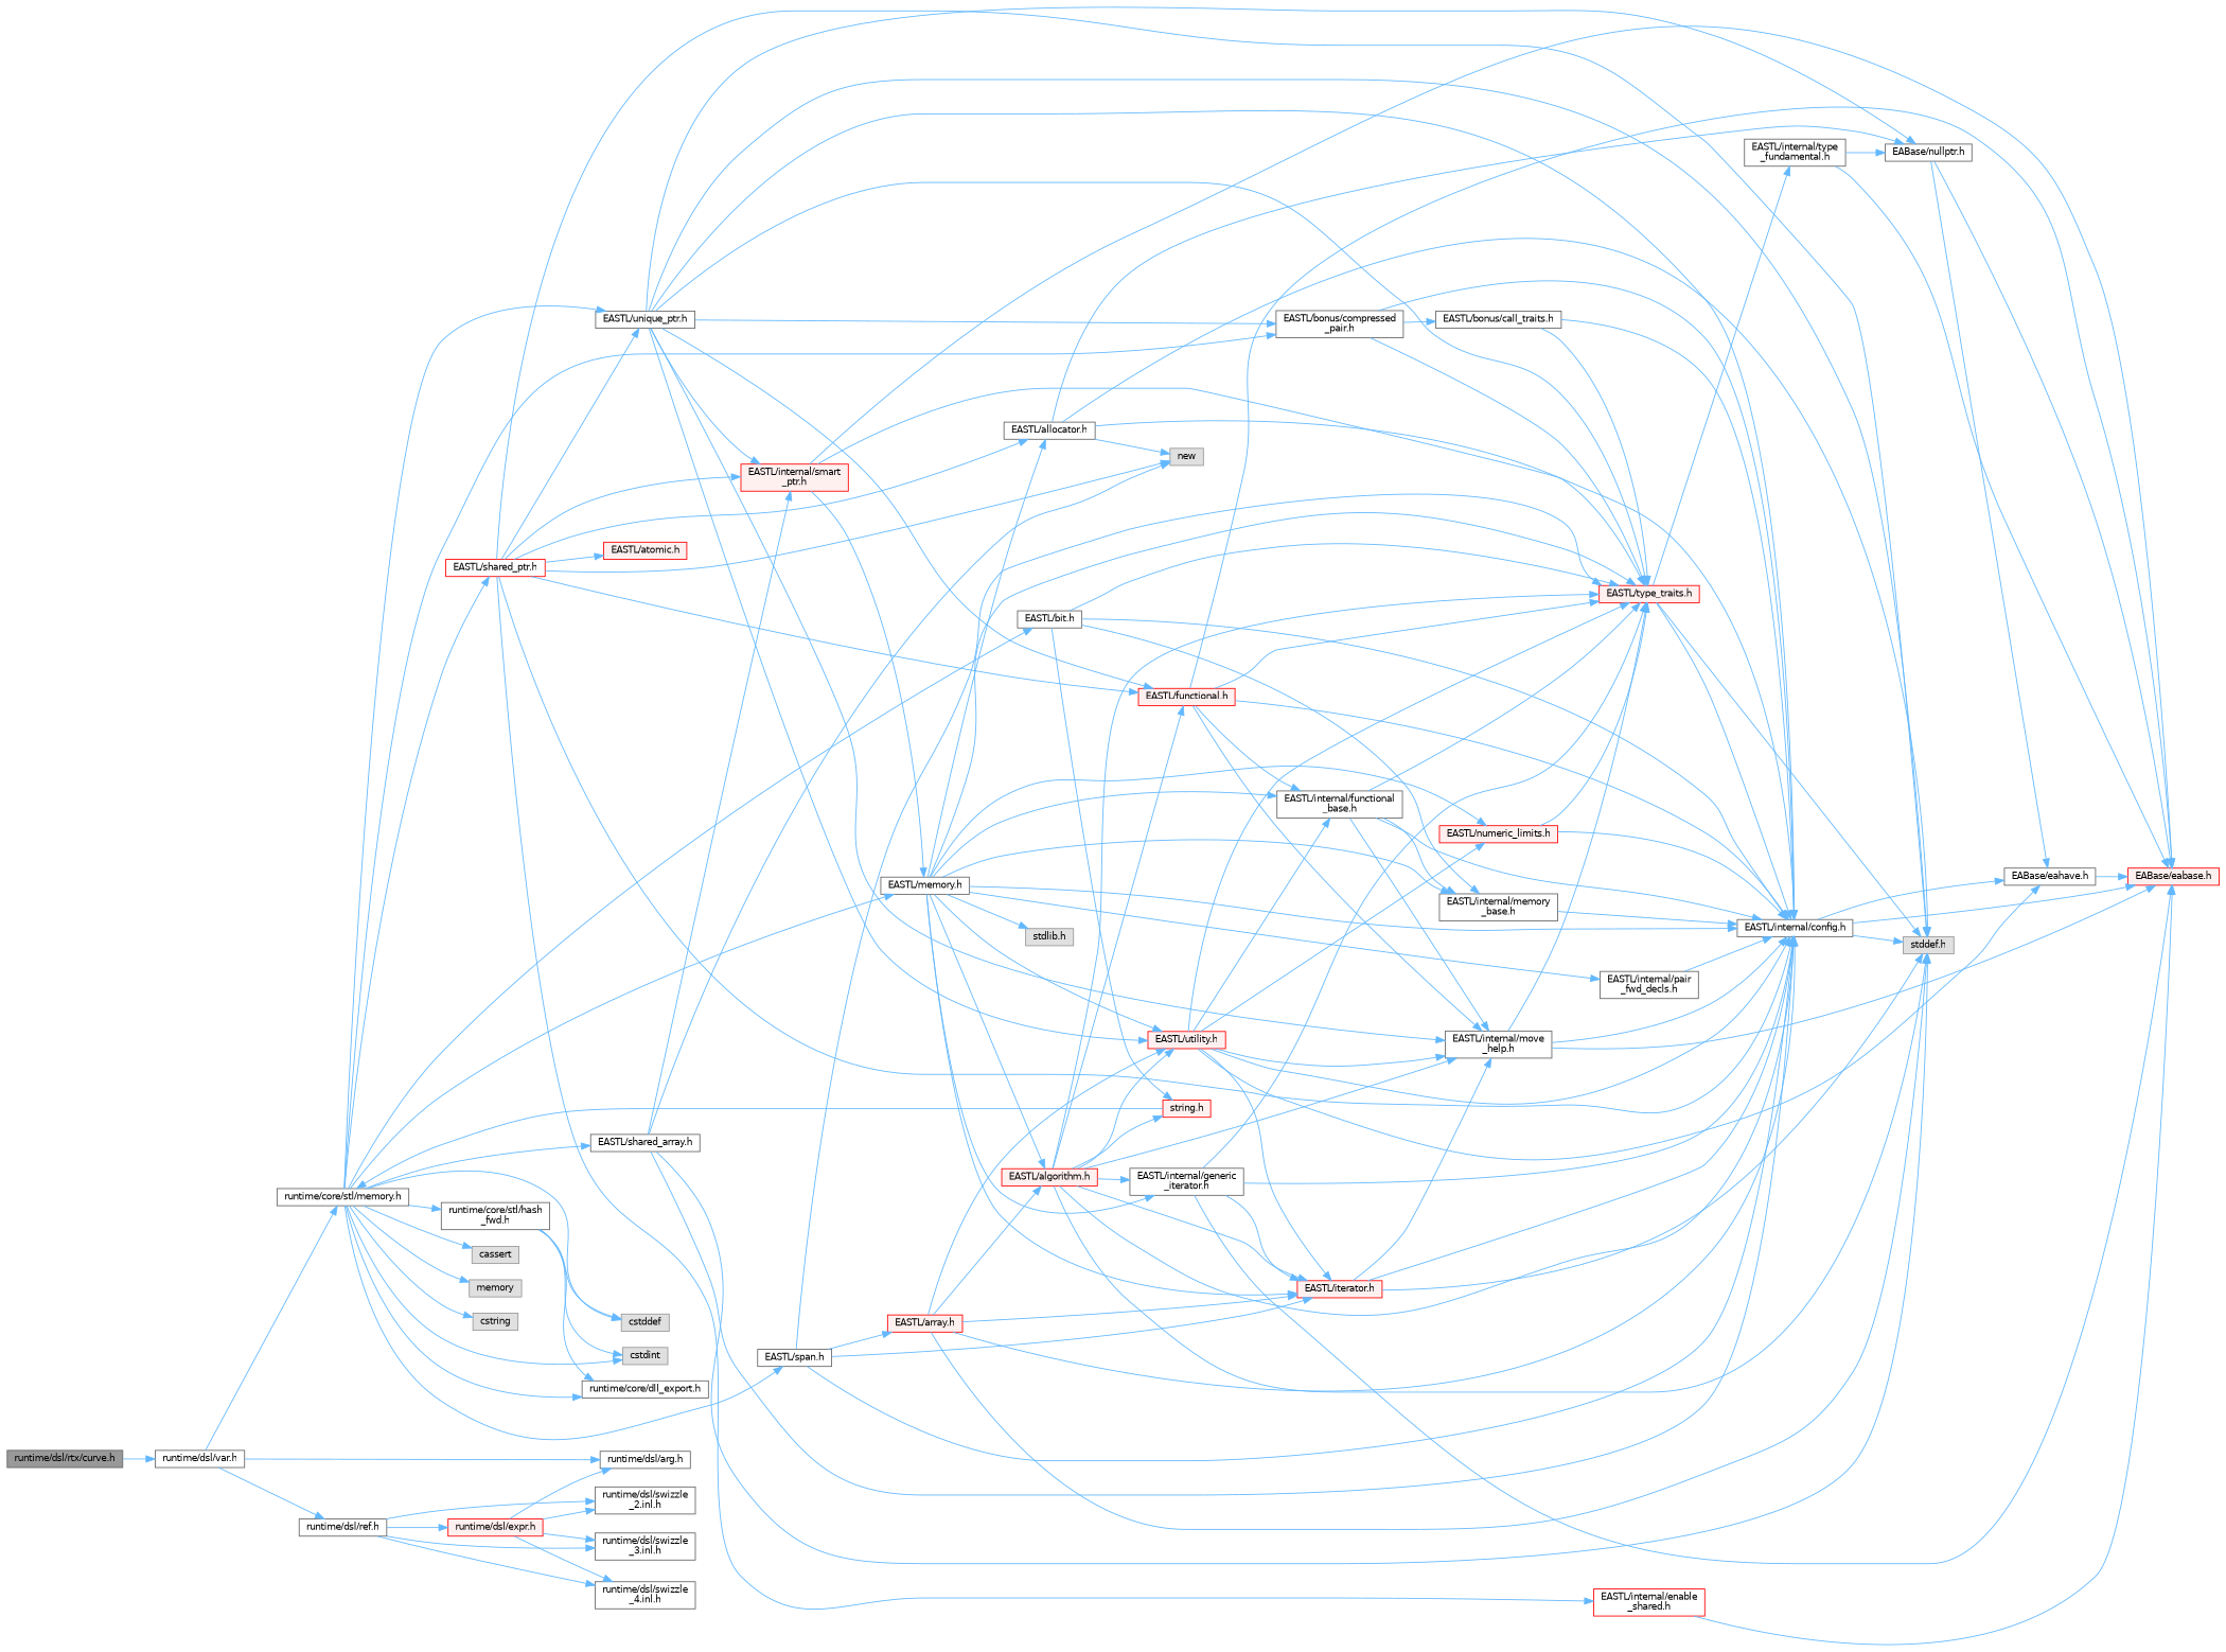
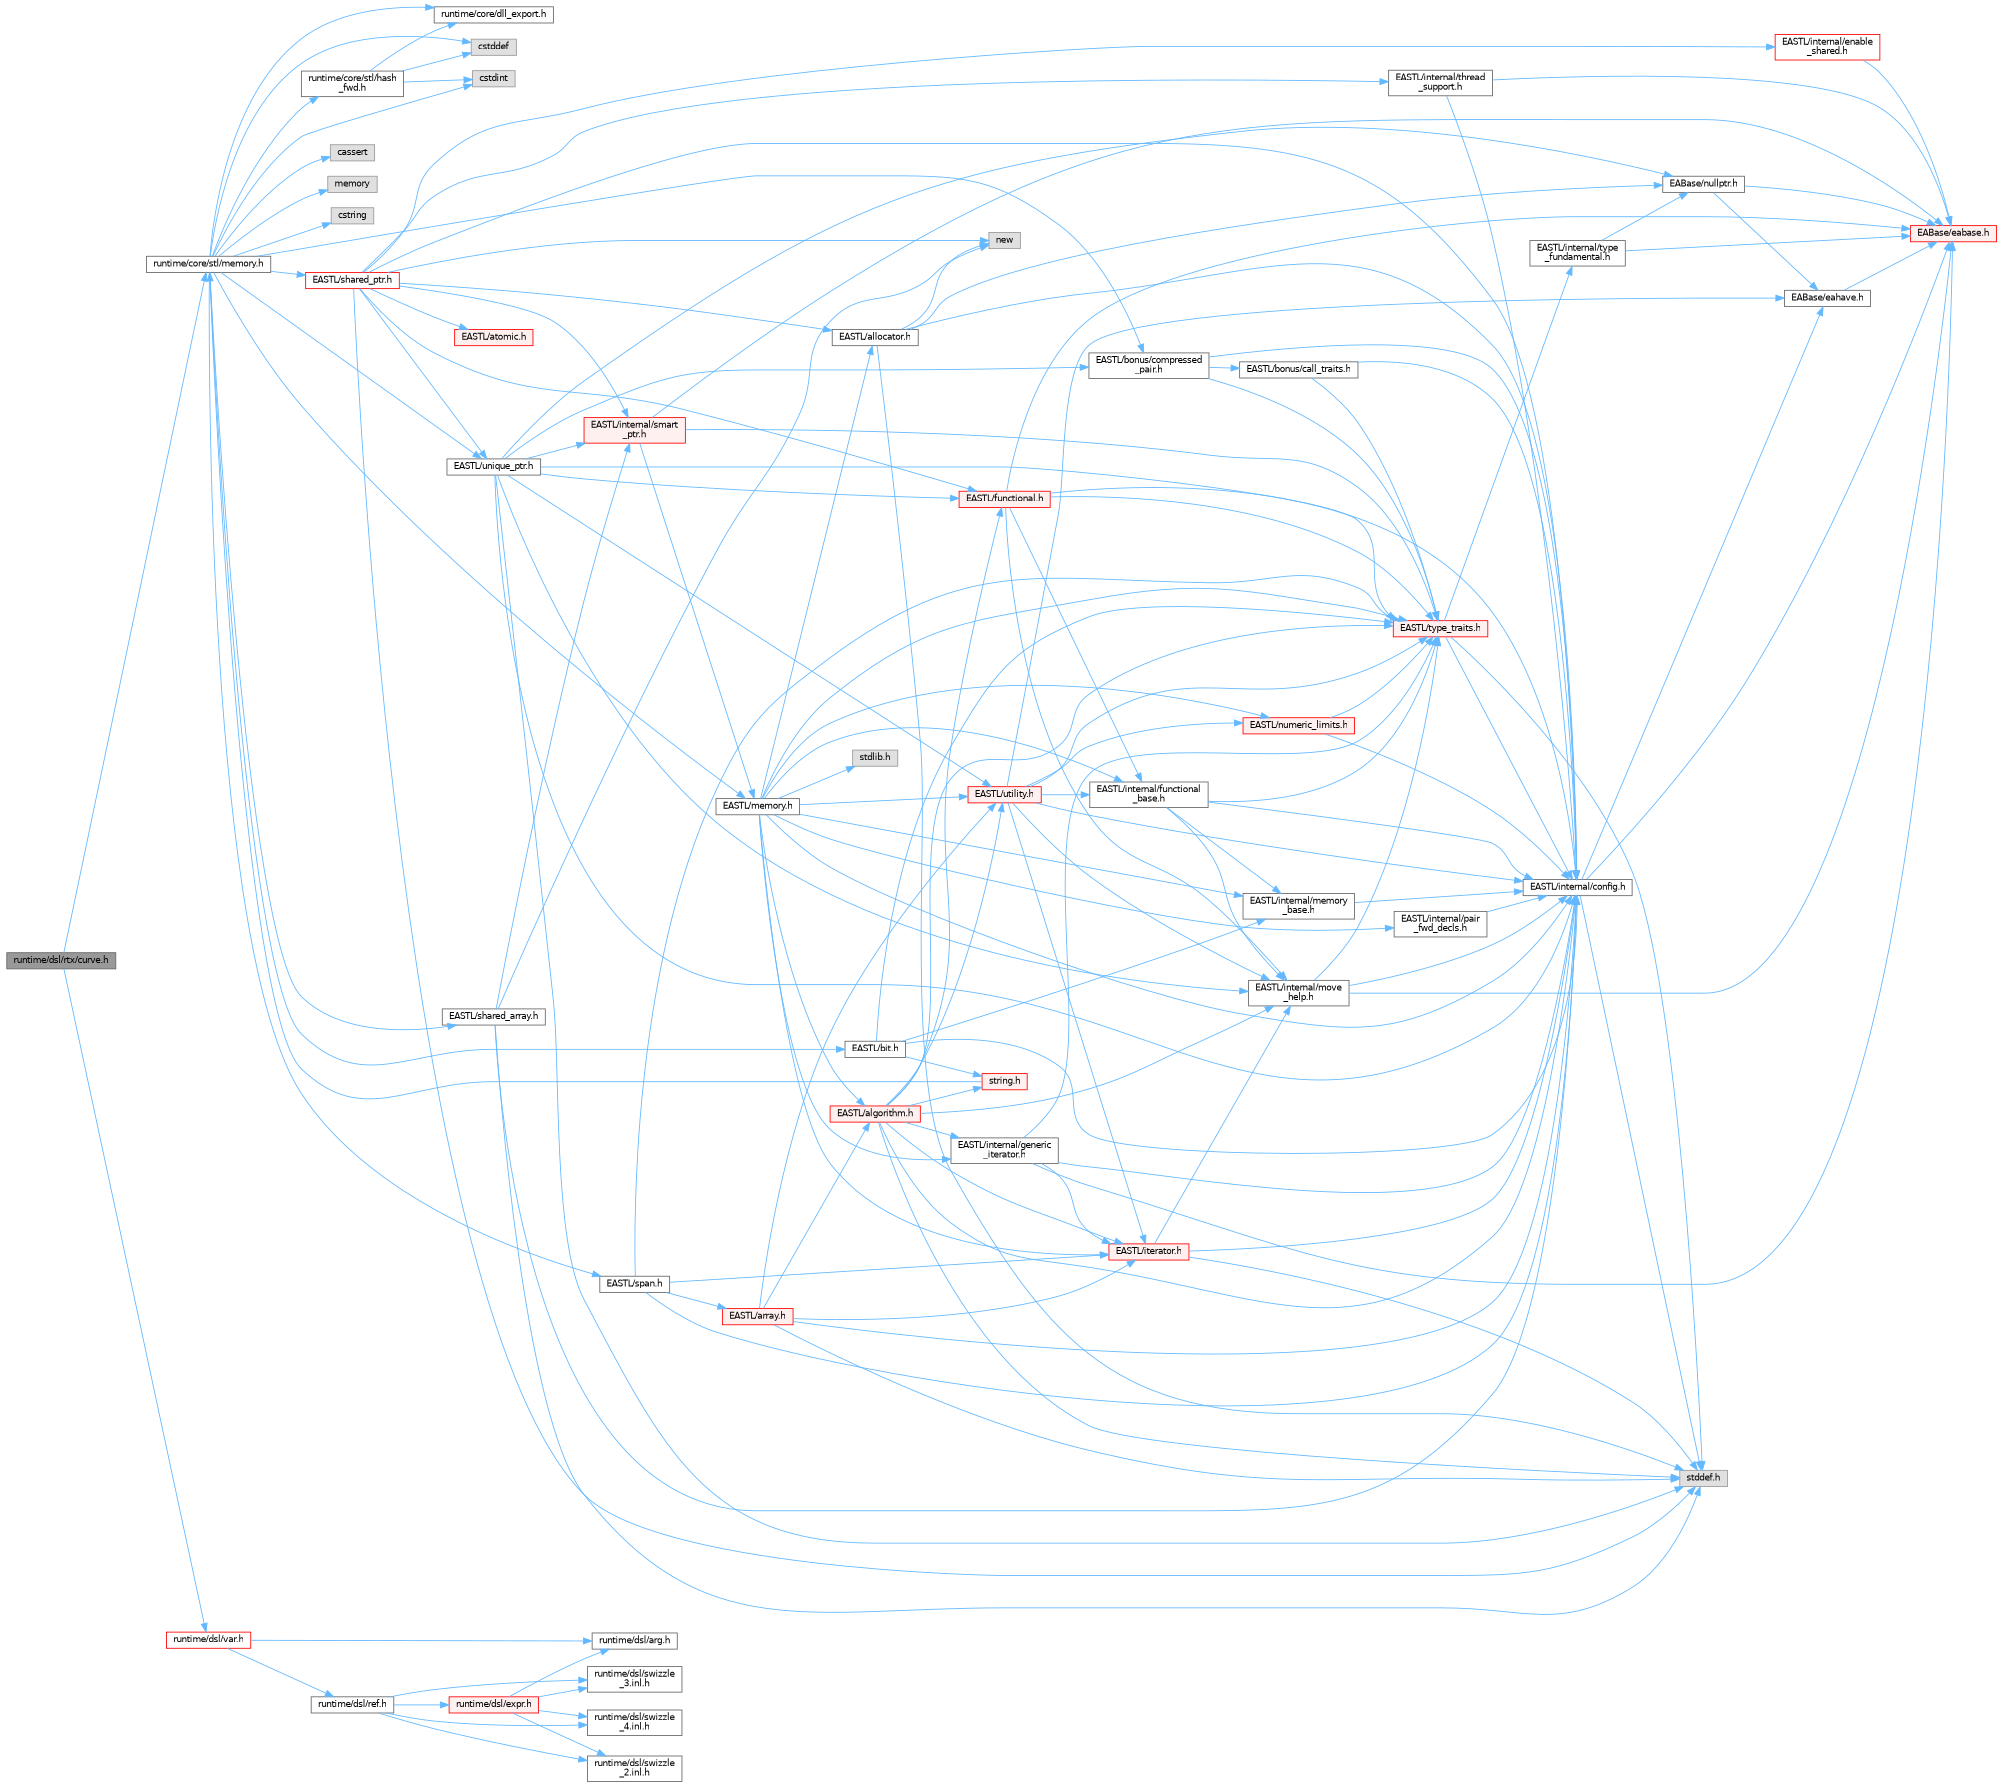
  digraph {
    rankdir=LR
    node [color=grey40 fillcolor=white fontname=Helvetica fontsize=10 shape=box style=filled]
    edge [color=steelblue1 fontname=Helvetica fontsize=10 labelfontname=Helvetica labelfontsize=10 style=solid]
    n1 [color=gray40 fillcolor=grey60 fontcolor=black height=0.2 label="runtime/dsl/rtx/curve.h" width=0.4]
    n2 [height=0.2 label="runtime/core/stl/memory.h" width=0.4]
-   n3 [height=0.2 label="runtime/dsl/var.h" width=0.4]
+   n3 [color=red height=0.2 label="runtime/dsl/var.h" width=0.4]
    n4 [color=grey60 fillcolor="#E0E0E0" height=0.2 label=cstddef width=0.4]
    n5 [color=grey60 fillcolor="#E0E0E0" height=0.2 label=cstdint width=0.4]
    n6 [color=grey60 fillcolor="#E0E0E0" height=0.2 label=cassert width=0.4]
    n7 [color=grey60 fillcolor="#E0E0E0" height=0.2 label=memory width=0.4]
    n8 [color=grey60 fillcolor="#E0E0E0" height=0.2 label=cstring width=0.4]
    n9 [height=0.2 label="EASTL/bit.h" width=0.4]
    n10 [height=0.2 label="EASTL/memory.h" width=0.4]
    n11 [height=0.2 label="EASTL/shared_array.h" width=0.4]
    n12 [height=0.2 label="EASTL/unique_ptr.h" width=0.4]
    n13 [height=0.2 label="EASTL/bonus/compressed\l_pair.h" width=0.4]
    n14 [color=red height=0.2 label="EASTL/shared_ptr.h" width=0.4]
    n15 [height=0.2 label="EASTL/span.h" width=0.4]
    n16 [height=0.2 label="runtime/core/dll_export.h" width=0.4]
    n17 [height=0.2 label="runtime/core/stl/hash\l_fwd.h" width=0.4]
    n18 [height=0.2 label="runtime/dsl/ref.h" width=0.4]
    n19 [height=0.2 label="runtime/dsl/arg.h" width=0.4]
    n20 [height=0.2 label="EASTL/internal/config.h" width=0.4]
    n21 [height=0.2 label="EASTL/internal/memory\l_base.h" width=0.4]
    n22 [color=red fillcolor="#FFF0F0" height=0.2 label="EASTL/type_traits.h" width=0.4]
    n23 [color=red fillcolor="#FFF0F0" height=0.2 label="string.h" width=0.4]
    n24 [height=0.2 label="EASTL/internal/generic\l_iterator.h" width=0.4]
    n25 [color=red fillcolor="#FFF0F0" height=0.2 label="EASTL/iterator.h" width=0.4]
    n26 [height=0.2 label="EASTL/internal/pair\l_fwd_decls.h" width=0.4]
    n27 [height=0.2 label="EASTL/internal/functional\l_base.h" width=0.4]
    n28 [color=red fillcolor="#FFF0F0" height=0.2 label="EASTL/algorithm.h" width=0.4]
    n29 [color=red fillcolor="#FFF0F0" height=0.2 label="EASTL/utility.h" width=0.4]
    n30 [color=red fillcolor="#FFF0F0" height=0.2 label="EASTL/numeric_limits.h" width=0.4]
    n31 [height=0.2 label="EASTL/allocator.h" width=0.4]
    n32 [color=grey60 fillcolor="#E0E0E0" height=0.2 label="stdlib.h" width=0.4]
    n33 [color=grey60 fillcolor="#E0E0E0" height=0.2 label="stddef.h" width=0.4]
    n34 [color=grey60 fillcolor="#E0E0E0" height=0.2 label=new width=0.4]
    n35 [color=red fillcolor="#FFF0F0" height=0.2 label="EASTL/internal/smart\l_ptr.h" width=0.4]
    n36 [height=0.2 label="EABase/nullptr.h" width=0.4]
    n37 [height=0.2 label="EASTL/internal/move\l_help.h" width=0.4]
    n38 [color=red fillcolor="#FFF0F0" height=0.2 label="EASTL/functional.h" width=0.4]
    n39 [height=0.2 label="EASTL/bonus/call_traits.h" width=0.4]
+   n40 [height=0.2 label="EASTL/internal/thread\l_support.h" width=0.4]
    n41 [color=red fillcolor="#FFF0F0" height=0.2 label="EASTL/atomic.h" width=0.4]
    n42 [color=red height=0.2 label="EASTL/internal/enable\l_shared.h" width=0.4]
    n43 [color=red fillcolor="#FFF0F0" height=0.2 label="EASTL/array.h" width=0.4]
    n44 [color=red fillcolor="#FFF0F0" height=0.2 label="EABase/eabase.h" width=0.4]
    n45 [height=0.2 label="EABase/eahave.h" width=0.4]
    n46 [height=0.2 label="EASTL/internal/type\l_fundamental.h" width=0.4]
    n47 [color=red fillcolor="#FFF0F0" height=0.2 label="runtime/dsl/expr.h" width=0.4]
    n48 [height=0.2 label="runtime/dsl/swizzle\l_2.inl.h" width=0.4]
    n49 [height=0.2 label="runtime/dsl/swizzle\l_3.inl.h" width=0.4]
    n50 [height=0.2 label="runtime/dsl/swizzle\l_4.inl.h" width=0.4]
-   n3 -> n2
+   n1 -> n2
    n1 -> n3
    n2 -> n4
    n2 -> n5
    n2 -> n6
    n2 -> n7
    n2 -> n8
    n2 -> n9
    n2 -> n10
    n2 -> n11
    n2 -> n12
    n2 -> n13
    n2 -> n14
    n2 -> n15
    n2 -> n16
    n2 -> n17
    n3 -> n18
    n3 -> n19
    n9 -> n20
    n9 -> n21
    n9 -> n22
    n9 -> n23
    n10 -> n20
    n10 -> n21
    n10 -> n22
    n10 -> n24
    n10 -> n25
    n10 -> n26
    n10 -> n27
    n10 -> n28
    n10 -> n29
    n10 -> n30
    n10 -> n31
    n10 -> n32
    n11 -> n20
    n11 -> n33
    n11 -> n34
    n11 -> n35
    n12 -> n13
    n12 -> n20
    n12 -> n22
    n12 -> n29
    n12 -> n33
    n12 -> n35
    n12 -> n36
    n12 -> n37
    n12 -> n38
    n13 -> n20
    n13 -> n22
    n13 -> n39
    n14 -> n12
    n14 -> n20
    n14 -> n31
    n14 -> n33
    n14 -> n34
    n14 -> n35
    n14 -> n38
+   n14 -> n40
    n14 -> n41
    n14 -> n42
    n15 -> n20
    n15 -> n22
    n15 -> n25
    n15 -> n43
    n17 -> n4
    n17 -> n5
    n17 -> n16
    n18 -> n47
    n18 -> n48
    n18 -> n49
    n18 -> n50
    n20 -> n33
    n20 -> n44
    n20 -> n45
    n21 -> n20
    n22 -> n20
    n22 -> n33
    n22 -> n46
    n23 -> n2
    n24 -> n20
    n24 -> n22
    n24 -> n25
    n24 -> n44
    n25 -> n20
    n25 -> n33
    n25 -> n37
    n26 -> n20
    n27 -> n20
    n27 -> n21
    n27 -> n22
    n27 -> n37
    n28 -> n20
    n28 -> n22
    n28 -> n23
    n28 -> n24
    n28 -> n25
    n28 -> n29
    n28 -> n33
    n28 -> n37
    n28 -> n38
    n29 -> n20
    n29 -> n22
    n29 -> n25
    n29 -> n27
    n29 -> n30
    n29 -> n37
    n29 -> n45
    n30 -> n20
    n30 -> n22
    n31 -> n20
    n31 -> n33
    n31 -> n34
    n31 -> n36
    n35 -> n10
    n35 -> n22
    n35 -> n44
    n36 -> n44
    n36 -> n45
    n37 -> n20
    n37 -> n22
    n37 -> n44
    n38 -> n20
    n38 -> n22
    n38 -> n27
    n38 -> n37
    n38 -> n44
    n39 -> n20
    n39 -> n22
+   n40 -> n20
+   n40 -> n44
    n42 -> n44
    n43 -> n20
    n43 -> n25
    n43 -> n28
    n43 -> n29
    n43 -> n33
    n45 -> n44
    n46 -> n36
    n46 -> n44
    n47 -> n19
    n47 -> n48
    n47 -> n49
    n47 -> n50
  }
